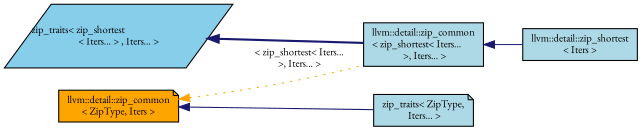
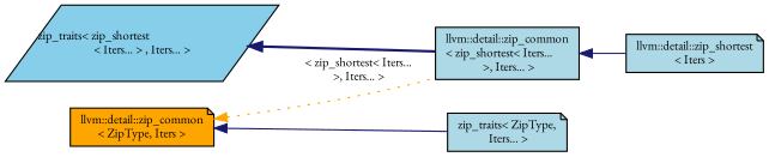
  digraph {
    fontname="EB Garamond"
    rankdir=LR
    node [color=black fillcolor=lightblue fontname="EB Garamond" fontsize=10 shape=box style=filled]
    edge [color=midnightblue dir=back fontname="EB Garamond" fontsize=10 labelfontname=Helvetica labelfontsize=10 style=solid]
-   n1 [fontcolor=black height=0.2 label="llvm::detail::zip_shortest\l\< Iters \>" width=0.4]
+   n1 [fontcolor=black height=0.2 label="llvm::detail::zip_shortest\l\< Iters \>" shape=note width=0.4]
    n2 [height=0.2 label="llvm::detail::zip_common\l\< zip_shortest\< Iters...\l \>, Iters... \>" width=0.4]
    n3 [fillcolor=skyblue height=0.2 label="zip_traits\< zip_shortest\l\< Iters... \> , Iters... \>" shape=parallelogram width=0.4]
    n4 [fillcolor=orange height=0.2 label="llvm::detail::zip_common\l\< ZipType, Iters \>" shape=note width=0.4]
    n5 [height=0.2 label="zip_traits\< ZipType,\l Iters... \>" shape=note width=0.4]
    n2 -> n1
    n3 -> n2 [style=bold]
    n4 -> n2 [color=orange label=" \< zip_shortest\< Iters...\l \>, Iters... \>" style=dotted]
    n4 -> n5
  }
